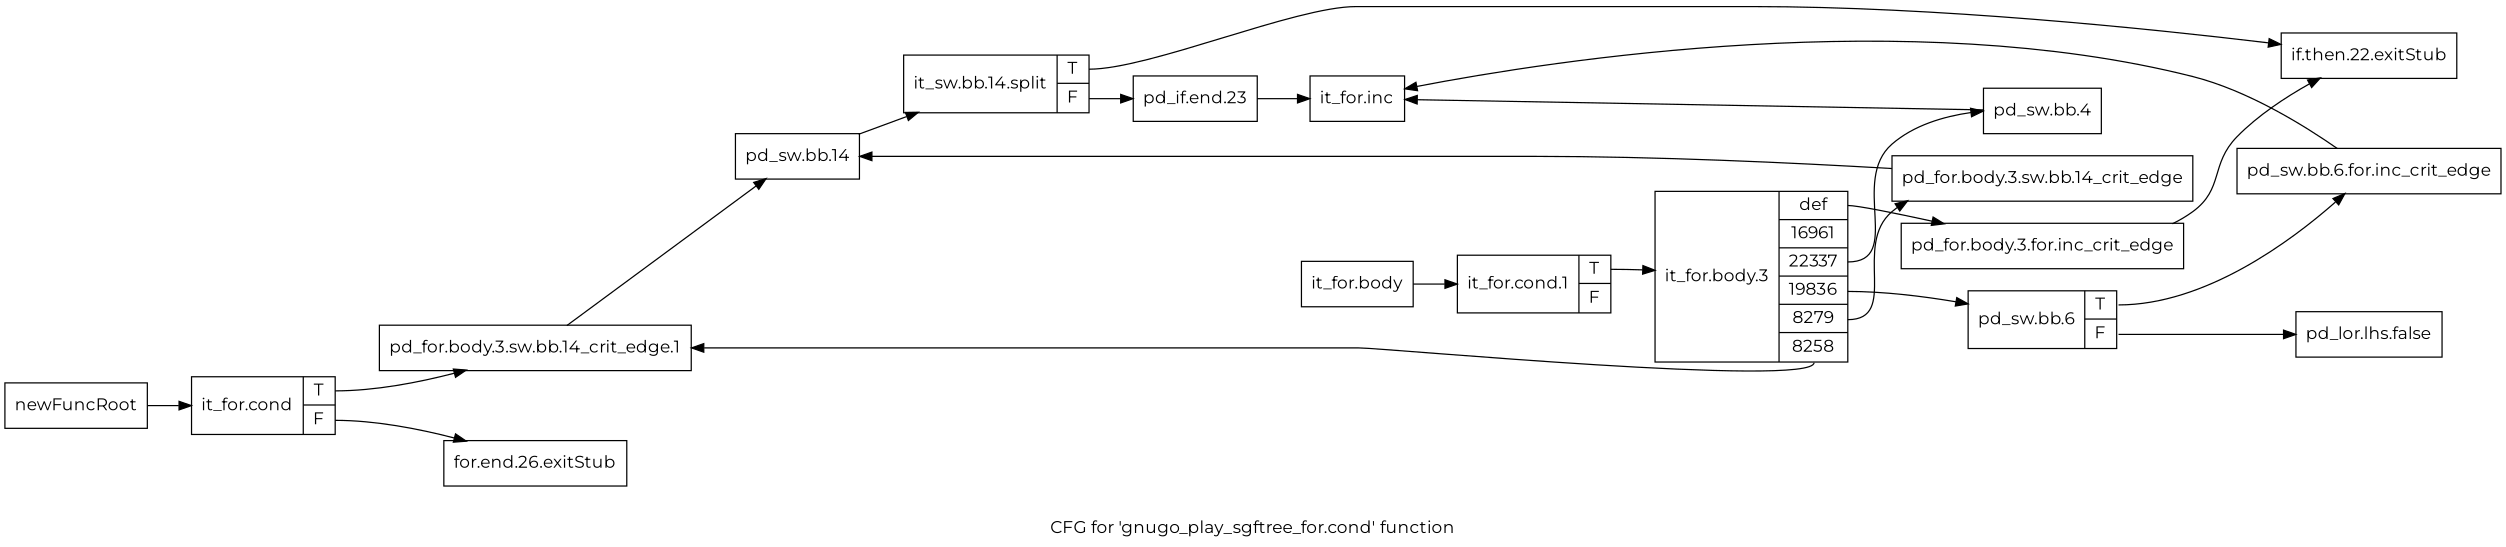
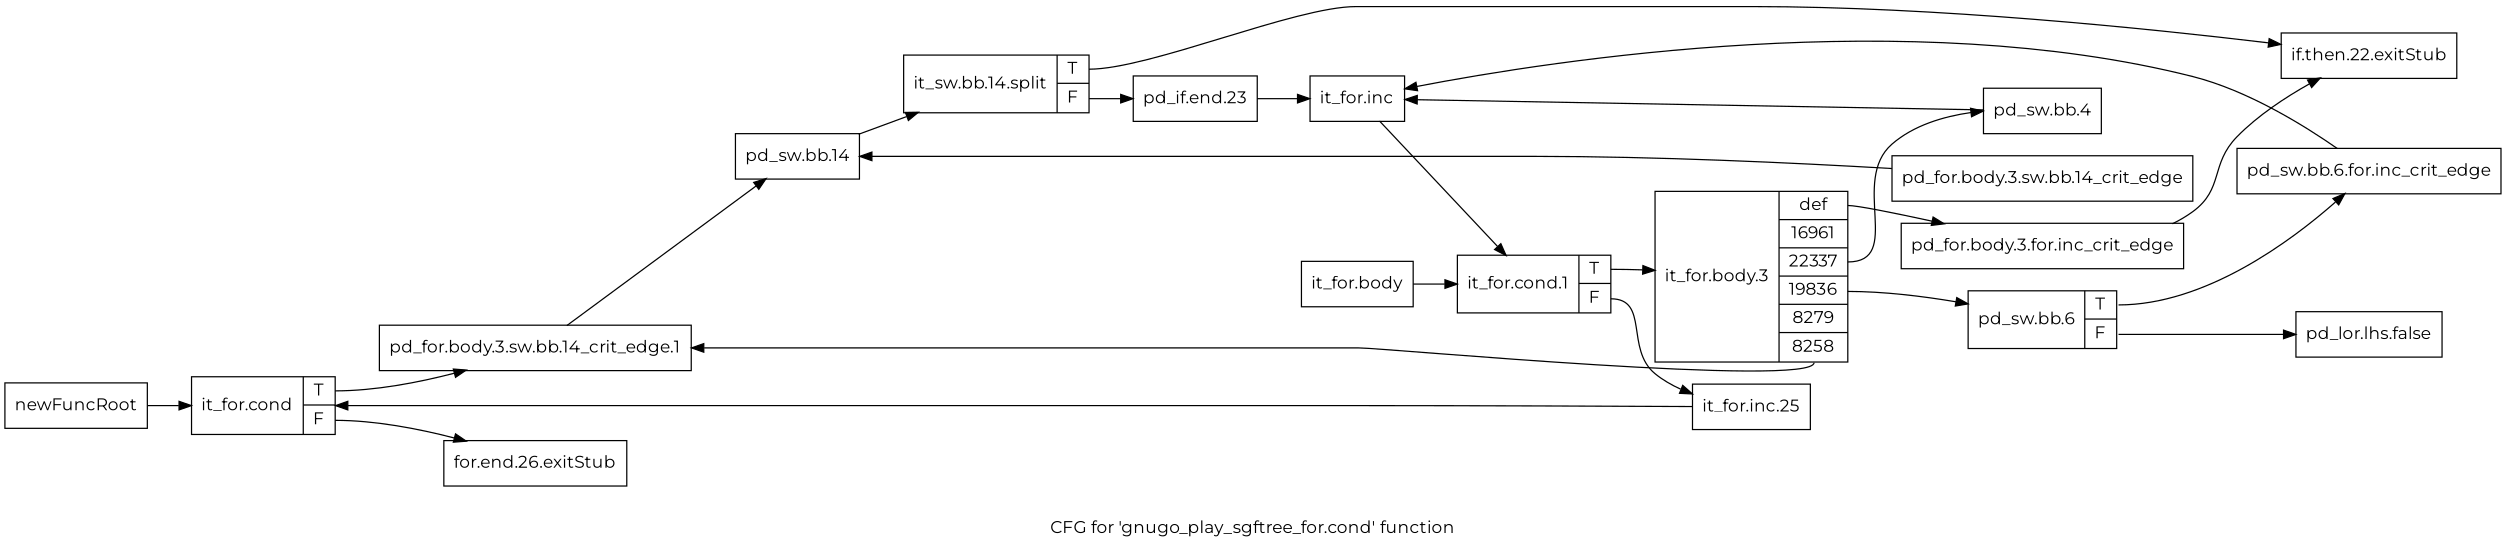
  digraph {
    fontname=Montserrat
    label="CFG for 'gnugo_play_sgftree_for.cond' function"
    rankdir=LR
    node [fontname=Montserrat shape=record]
    edge [fontname=Montserrat]
    n1 [label="{newFuncRoot}"]
    n2 [label="{it_for.cond|{<s0>T|<s1>F}}"]
    n3 [label="{for.end.26.exitStub}"]
    n4 [label="{pd_for.body.3.sw.bb.14_crit_edge.1}"]
    n5 [label="{it_for.body}"]
    n6 [label="{it_for.cond.1|{<s0>T|<s1>F}}"]
    n7 [label="{if.then.22.exitStub}"]
    n8 [label="{it_for.body.3|{<s0>def|<s1>16961|<s2>22337|<s3>19836|<s4>8279|<s5>8258}}"]
+   n9 [label="{it_for.inc.25}"]
    n10 [label="{pd_for.body.3.for.inc_crit_edge}"]
    n11 [label="{pd_sw.bb.4}"]
    n12 [label="{pd_sw.bb.6|{<s0>T|<s1>F}}"]
    n13 [label="{pd_for.body.3.sw.bb.14_crit_edge}"]
    n14 [label="{it_for.inc}"]
    n15 [label="{pd_sw.bb.6.for.inc_crit_edge}"]
    n16 [label="{pd_lor.lhs.false}"]
    n17 [label="{pd_sw.bb.14}"]
    n18 [label="{it_sw.bb.14.split|{<s0>T|<s1>F}}"]
    n19 [label="{pd_if.end.23}"]
    n1 -> n2
    n2 -> n3 [tailport=s1]
    n2 -> n4 [tailport=s0]
    n4 -> n17
    n5 -> n6
    n6 -> n8 [tailport=s0]
+   n6 -> n9 [tailport=s1]
    n8 -> n4 [tailport=s5]
    n8 -> n10 [tailport=s0]
    n8 -> n11 [tailport=s2]
    n8 -> n12 [tailport=s3]
-   n8 -> n13 [tailport=s4]
+   n9 -> n2
    n10 -> n7
    n11 -> n14
    n12 -> n15 [tailport=s0]
    n12 -> n16 [tailport=s1]
    n13 -> n17
+   n14 -> n6
    n15 -> n14
    n17 -> n18
    n18 -> n7 [tailport=s0]
    n18 -> n19 [tailport=s1]
    n19 -> n14
  }
